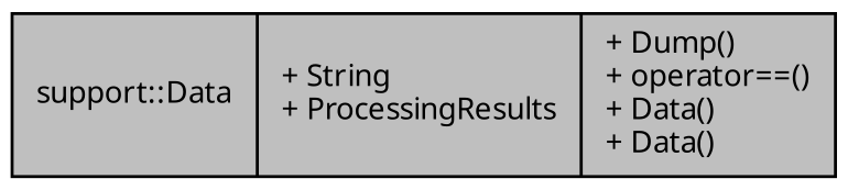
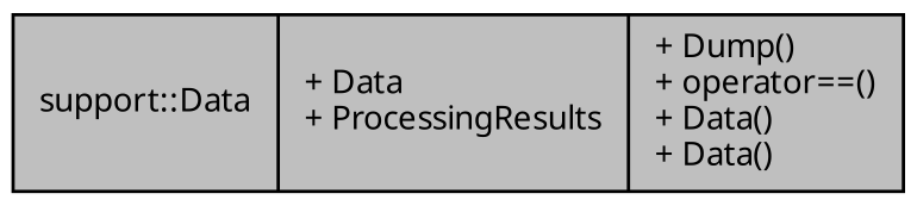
  digraph {
    rankdir=LR
-   n1 [color=black fillcolor=grey75 fontcolor=black fontname=Verdana fontsize=10 height=0.2 label="{support::Data\n|+ String\l+ ProcessingResults\l|+ Dump()\l+ operator==()\l+ Data()\l+ Data()\l}" shape=record style=filled width=0.4]
+   n1 [color=black fillcolor=grey75 fontcolor=black fontname=Verdana fontsize=10 height=0.2 label="{support::Data\n|+ Data\l+ ProcessingResults\l|+ Dump()\l+ operator==()\l+ Data()\l+ Data()\l}" shape=record style=filled width=0.4]
  }
